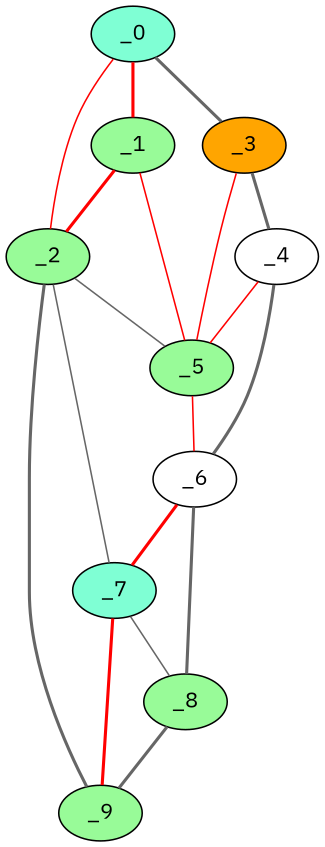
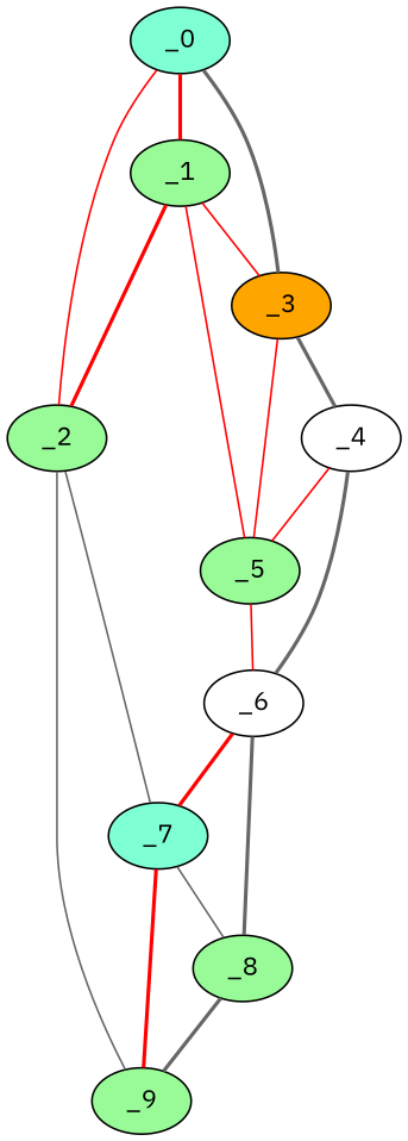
  graph {
    fontname="IBM Plex Sans"
    node [fillcolor=palegreen fontname="IBM Plex Sans" style=filled]
    edge [color=red fontname="IBM Plex Sans" style=bold valence=2]
    _0 [fillcolor=aquamarine x=18 y=15]
    _1 [x=19 y=21]
    _2 [x=22 y=13]
    _3 [fillcolor=orange x=25 y=101]
    _5 [x=77 y=58]
    _7 [fillcolor=aquamarine x=110 y=22]
    _9 [x=113 y=16]
    _4 [fillcolor=white x=28 y=108]
    _6 [fillcolor=white x=109 y=35]
    _8 [x=112 y=29]
    _0 -- _1
    _0 -- _2 [style=solid valence=1]
    _0 -- _3 [color=gray40 valence=1]
    _1 -- _2
+   _1 -- _3 [style=solid]
    _1 -- _5 [style=solid]
-   _2 -- _5 [color=gray40 style=solid]
    _2 -- _7 [color=gray40 style=solid]
-   _2 -- _9 [color=gray40 valence=1]
+   _2 -- _9 [color=gray40 style=solid valence=1]
    _3 -- _5 [style=solid]
    _3 -- _4 [color=gray40 valence=1]
    _5 -- _6 [style=solid valence=1]
    _7 -- _9
    _7 -- _8 [color=gray40 style=solid]
    _4 -- _5 [style=solid]
    _4 -- _6 [color=gray40 valence=1]
    _6 -- _7
    _6 -- _8 [color=gray40 valence=1]
    _8 -- _9 [color=gray40 valence=1]
  }
